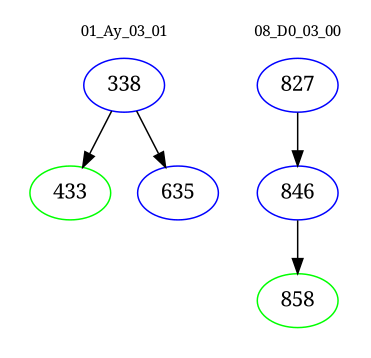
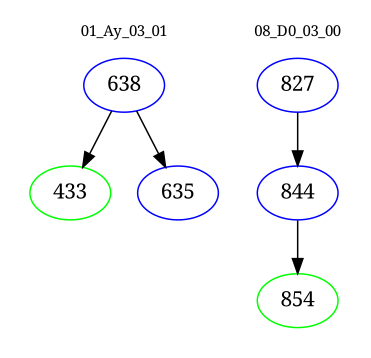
  digraph {
    fontname="Noto Serif"
    node [color=blue fontname="Noto Serif"]
    edge [color=black fontname="Noto Serif"]
-   n1 [label=338]
+   n1 [label=638]
    n2 [color=green label=433]
    n3 [label=635]
-   n4 [label=846]
+   n4 [label=844]
    n5 [label=827]
-   n6 [color=green label=858]
+   n6 [color=green label=854]
    subgraph cluster_1 {
      color=white
      fontsize=10
      label="01_Ay_03_01"
      n1
      n2
      n3
    }
    subgraph cluster_2 {
      color=white
      fontsize=10
      label="08_D0_03_00"
      n4
      n5
      n6
    }
    n1 -> n2
    n1 -> n3
    n4 -> n6
    n5 -> n4
  }
